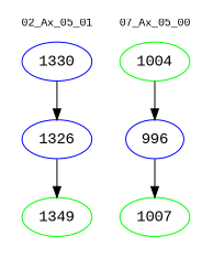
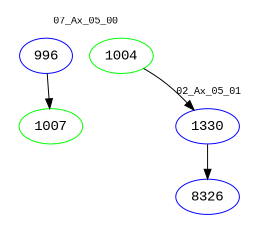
  digraph {
    fontname="Liberation Mono"
    node [color=blue fontname="Liberation Mono"]
    edge [color=black fontname="Liberation Mono"]
    n1 [label=1330]
-   n2 [label=1326]
-   n3 [color=green label=1349]
+   n2 [label=8326]
    n4 [color=green label=1004]
    n5 [label=996]
    n6 [color=green label=1007]
    subgraph cluster_1 {
      color=white
      fontsize=10
      label="02_Ax_05_01"
      n1
      n2
-     n3
    }
    subgraph cluster_2 {
      color=white
      fontsize=10
      label="07_Ax_05_00"
      n4
      n5
      n6
    }
    n1 -> n2
-   n2 -> n3
-   n4 -> n5
+   n4 -> n1
    n5 -> n6
  }
